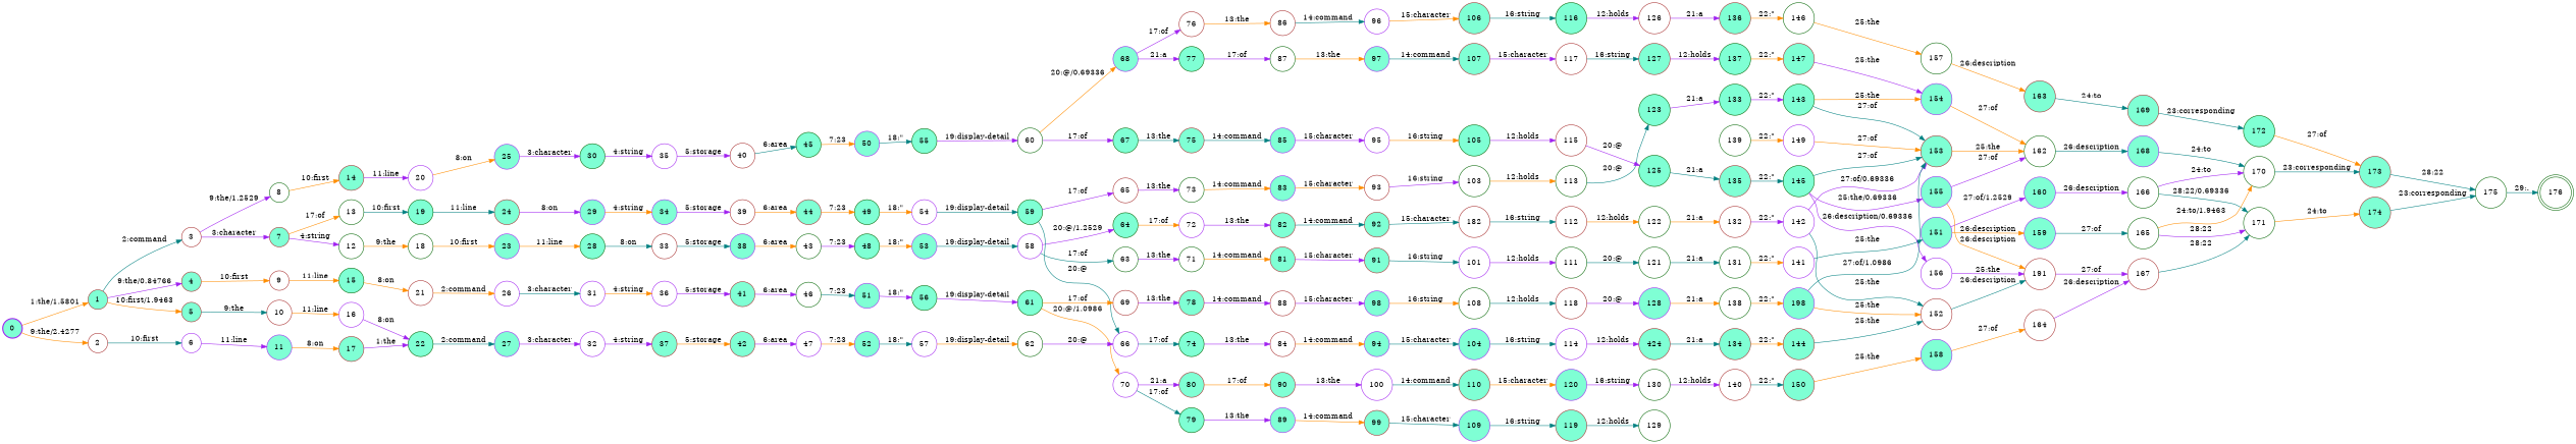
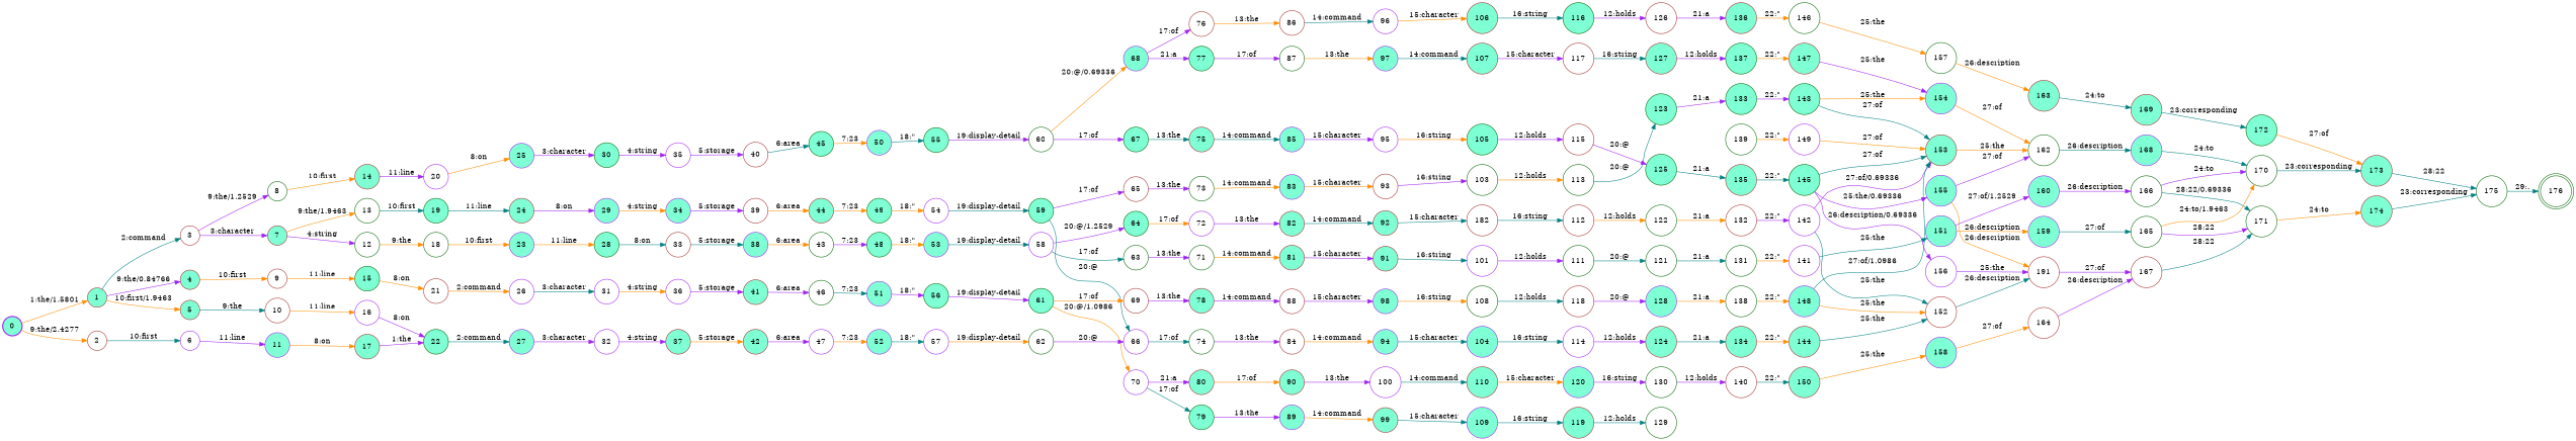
  digraph {
    nodesep=0.25
    rankdir=LR
    ranksep=0.4
    node [color=brown fillcolor=aquamarine fontsize=14 shape=circle style="solid,filled"]
    edge [color=purple fontsize=14]
    n1 [color=purple label=0 style="bold,filled"]
    n2 [label=1]
    n3 [fillcolor=white label=2]
    n4 [label=4]
    n5 [fillcolor=white label=3]
    n6 [label=5]
    n7 [color=purple fillcolor=white label=6]
    n8 [fillcolor=white label=9]
    n9 [color=darkgreen fillcolor=white label=8]
    n10 [label=7]
    n11 [fillcolor=white label=10]
    n12 [color=purple label=11]
    n13 [color=darkgreen label=15]
    n14 [label=14]
    n15 [color=darkgreen fillcolor=white label=13]
    n16 [color=darkgreen fillcolor=white label=12]
    n17 [color=purple fillcolor=white label=16]
    n18 [label=17]
    n19 [color=purple fillcolor=white label=20]
    n20 [color=darkgreen label=19]
    n21 [color=darkgreen fillcolor=white label=18]
    n22 [fillcolor=white label=21]
    n23 [color=darkgreen label=22]
    n24 [label=24]
    n25 [color=purple label=23]
    n26 [color=purple label=25]
    n27 [color=purple fillcolor=white label=26]
    n28 [color=purple label=27]
    n29 [color=darkgreen label=28]
    n30 [color=purple label=29]
    n31 [color=darkgreen label=30]
    n32 [color=purple fillcolor=white label=31]
    n33 [color=purple fillcolor=white label=32]
    n34 [fillcolor=white label=33]
    n35 [color=purple label=34]
    n36 [color=purple fillcolor=white label=35]
    n37 [color=purple fillcolor=white label=36]
    n38 [label=37]
    n39 [color=purple label=38]
    n40 [fillcolor=white label=39]
    n41 [fillcolor=white label=40]
    n42 [label=41]
    n43 [label=42]
    n44 [color=darkgreen fillcolor=white label=43]
    n45 [label=44]
    n46 [color=darkgreen label=45]
    n47 [color=darkgreen fillcolor=white label=46]
    n48 [color=purple fillcolor=white label=47]
    n49 [color=darkgreen label=48]
    n50 [color=darkgreen label=49]
    n51 [color=purple label=50]
    n52 [color=purple label=51]
    n53 [color=purple label=52]
    n54 [color=purple label=53]
    n55 [color=purple fillcolor=white label=54]
    n56 [color=darkgreen label=55]
    n57 [color=darkgreen label=56]
    n58 [color=purple fillcolor=white label=57]
    n59 [color=purple fillcolor=white label=58]
    n60 [color=darkgreen label=59]
    n61 [color=darkgreen fillcolor=white label=60]
    n62 [color=darkgreen label=61]
    n63 [color=darkgreen fillcolor=white label=62]
    n64 [color=darkgreen fillcolor=white label=63]
    n65 [color=darkgreen label=64]
    n66 [fillcolor=white label=65]
    n67 [color=purple fillcolor=white label=66]
    n68 [color=darkgreen label=67]
    n69 [color=purple label=68]
    n70 [fillcolor=white label=69]
    n71 [color=purple fillcolor=white label=70]
    n72 [color=darkgreen fillcolor=white label=71]
    n73 [color=purple fillcolor=white label=72]
    n74 [color=darkgreen fillcolor=white label=73]
-   n75 [color=darkgreen label=74]
+   n75 [color=darkgreen fillcolor=white label=74]
    n76 [label=75]
    n77 [fillcolor=white label=76]
    n78 [color=darkgreen label=77]
    n79 [label=78]
    n80 [color=darkgreen label=79]
    n81 [label=80]
    n82 [label=81]
    n83 [label=82]
    n84 [color=purple label=83]
    n85 [fillcolor=white label=84]
    n86 [color=purple label=85]
    n87 [fillcolor=white label=86]
    n88 [color=darkgreen fillcolor=white label=87]
    n89 [fillcolor=white label=88]
    n90 [color=purple label=89]
    n91 [label=90]
    n92 [label=91]
    n93 [label=92]
    n94 [fillcolor=white label=93]
    n95 [color=purple label=94]
    n96 [color=purple fillcolor=white label=95]
    n97 [color=purple fillcolor=white label=96]
    n98 [color=purple label=97]
    n99 [color=purple label=98]
    n100 [label=99]
    n101 [color=purple fillcolor=white label=100]
    n102 [color=purple fillcolor=white label=101]
    n103 [fillcolor=white label=182]
    n104 [color=darkgreen fillcolor=white label=103]
    n105 [color=purple label=104]
    n106 [color=darkgreen label=105]
    n107 [label=106]
    n108 [label=107]
    n109 [color=darkgreen fillcolor=white label=108]
    n110 [color=purple label=109]
    n111 [label=110]
    n112 [color=darkgreen fillcolor=white label=111]
    n113 [fillcolor=white label=112]
    n114 [color=darkgreen fillcolor=white label=113]
    n115 [color=purple fillcolor=white label=114]
    n116 [fillcolor=white label=115]
    n117 [color=darkgreen label=116]
    n118 [fillcolor=white label=117]
    n119 [fillcolor=white label=118]
    n120 [label=119]
    n121 [color=purple label=120]
    n122 [color=darkgreen fillcolor=white label=121]
    n123 [color=darkgreen fillcolor=white label=122]
    n124 [color=darkgreen label=123]
-   n125 [label=424]
+   n125 [label=124]
    n126 [color=darkgreen label=125]
    n127 [fillcolor=white label=126]
    n128 [label=127]
    n129 [color=purple label=128]
    n130 [color=darkgreen fillcolor=white label=129]
    n131 [color=darkgreen fillcolor=white label=130]
    n132 [color=darkgreen fillcolor=white label=131]
    n133 [fillcolor=white label=132]
    n134 [color=darkgreen label=133]
    n135 [label=134]
    n136 [label=135]
    n137 [label=136]
    n138 [color=darkgreen label=137]
    n139 [color=darkgreen fillcolor=white label=138]
    n140 [fillcolor=white label=140]
    n141 [color=purple fillcolor=white label=141]
    n142 [color=purple fillcolor=white label=142]
    n143 [color=darkgreen label=143]
    n144 [label=144]
    n145 [color=darkgreen label=145]
    n146 [color=darkgreen fillcolor=white label=146]
    n147 [label=147]
-   n148 [color=purple label=198]
+   n148 [color=purple label=148]
    n149 [color=darkgreen fillcolor=white label=139]
    n150 [color=purple fillcolor=white label=149]
    n151 [label=150]
    n152 [color=purple label=151]
    n153 [fillcolor=white label=152]
    n154 [label=153]
    n155 [color=purple label=154]
    n156 [color=purple label=155]
    n157 [color=purple fillcolor=white label=156]
    n158 [color=darkgreen fillcolor=white label=157]
    n159 [color=purple label=158]
    n160 [color=purple label=160]
    n161 [color=purple label=159]
    n162 [fillcolor=white label=191]
    n163 [color=darkgreen fillcolor=white label=162]
    n164 [label=163]
    n165 [fillcolor=white label=164]
    n166 [color=darkgreen fillcolor=white label=166]
    n167 [color=darkgreen fillcolor=white label=165]
    n168 [fillcolor=white label=167]
    n169 [color=purple label=168]
    n170 [label=169]
    n171 [color=darkgreen fillcolor=white label=170]
    n172 [color=darkgreen fillcolor=white label=171]
    n173 [color=darkgreen label=172]
    n174 [label=173]
    n175 [label=174]
    n176 [color=darkgreen fillcolor=white label=175]
    n177 [color=darkgreen fillcolor=white label=176 shape=doublecircle]
    n1 -> n2 [color=darkorange label="1:the/1.5801"]
    n1 -> n3 [color=darkorange label="9:the/2.4277"]
    n2 -> n4 [label="9:the/0.84766"]
    n2 -> n5 [color=teal label="2:command"]
    n2 -> n6 [color=darkorange label="10:first/1.9463"]
    n3 -> n7 [color=teal label="10:first"]
    n4 -> n8 [color=darkorange label="10:first"]
    n5 -> n9 [label="9:the/1.2529"]
    n5 -> n10 [label="3:character"]
    n6 -> n11 [color=teal label="9:the"]
    n7 -> n12 [label="11:line"]
    n8 -> n13 [color=darkorange label="11:line"]
    n9 -> n14 [color=darkorange label="10:first"]
-   n10 -> n15 [color=darkorange label="17:of"]
+   n10 -> n15 [color=darkorange label="9:the/1.9463"]
    n10 -> n16 [label="4:string"]
    n11 -> n17 [color=darkorange label="11:line"]
    n12 -> n18 [color=darkorange label="8:on"]
    n13 -> n22 [color=darkorange label="8:on"]
    n14 -> n19 [label="11:line"]
    n15 -> n20 [color=teal label="10:first"]
    n16 -> n21 [color=darkorange label="9:the"]
    n17 -> n23 [label="8:on"]
    n18 -> n23 [label="1:the"]
    n19 -> n26 [color=darkorange label="8:on"]
    n20 -> n24 [color=teal label="11:line"]
    n21 -> n25 [color=darkorange label="10:first"]
    n22 -> n27 [color=darkorange label="2:command"]
    n23 -> n28 [color=teal label="2:command"]
    n24 -> n30 [label="8:on"]
    n25 -> n29 [color=darkorange label="11:line"]
    n26 -> n31 [label="3:character"]
    n27 -> n32 [color=teal label="3:character"]
    n28 -> n33 [label="3:character"]
    n29 -> n34 [color=teal label="8:on"]
    n30 -> n35 [color=darkorange label="4:string"]
    n31 -> n36 [label="4:string"]
    n32 -> n37 [color=darkorange label="4:string"]
    n33 -> n38 [label="4:string"]
    n34 -> n39 [color=teal label="5:storage"]
    n35 -> n40 [label="5:storage"]
    n36 -> n41 [label="5:storage"]
    n37 -> n42 [label="5:storage"]
    n38 -> n43 [color=darkorange label="5:storage"]
    n39 -> n44 [color=darkorange label="6:area"]
    n40 -> n45 [color=darkorange label="6:area"]
    n41 -> n46 [color=teal label="6:area"]
    n42 -> n47 [label="6:area"]
    n43 -> n48 [label="6:area"]
    n44 -> n49 [label="7:23"]
    n45 -> n50 [color=darkorange label="7:23"]
    n46 -> n51 [color=darkorange label="7:23"]
    n47 -> n52 [color=teal label="7:23"]
    n48 -> n53 [color=darkorange label="7:23"]
    n49 -> n54 [color=darkorange label="18:&quot;"]
    n50 -> n55 [color=darkorange label="18:&quot;"]
    n51 -> n56 [color=teal label="18:&quot;"]
    n52 -> n57 [label="18:&quot;"]
    n53 -> n58 [color=teal label="18:&quot;"]
    n54 -> n59 [color=teal label="19:display-detail"]
    n55 -> n60 [color=teal label="19:display-detail"]
    n56 -> n61 [label="19:display-detail"]
    n57 -> n62 [label="19:display-detail"]
    n58 -> n63 [color=darkorange label="19:display-detail"]
    n59 -> n64 [color=teal label="17:of"]
    n59 -> n65 [label="20:@/1.2529"]
    n60 -> n66 [label="17:of"]
    n60 -> n67 [color=teal label="20:@"]
    n61 -> n68 [label="17:of"]
    n61 -> n69 [color=darkorange label="20:@/0.69336"]
    n62 -> n70 [color=darkorange label="17:of"]
    n62 -> n71 [color=darkorange label="20:@/1.0986"]
    n63 -> n67 [label="20:@"]
    n64 -> n72 [label="13:the"]
    n65 -> n73 [color=darkorange label="17:of"]
    n66 -> n74 [label="13:the"]
    n67 -> n75 [color=teal label="17:of"]
    n68 -> n76 [color=teal label="13:the"]
    n69 -> n77 [label="17:of"]
    n69 -> n78 [label="21:a"]
    n70 -> n79 [label="13:the"]
    n71 -> n80 [color=teal label="17:of"]
    n71 -> n81 [label="21:a"]
    n72 -> n82 [color=darkorange label="14:command"]
    n73 -> n83 [label="13:the"]
    n74 -> n84 [color=darkorange label="14:command"]
    n75 -> n85 [label="13:the"]
    n76 -> n86 [color=teal label="14:command"]
    n77 -> n87 [color=darkorange label="13:the"]
    n78 -> n88 [label="17:of"]
    n79 -> n89 [label="14:command"]
    n80 -> n90 [label="13:the"]
    n81 -> n91 [color=darkorange label="17:of"]
    n82 -> n92 [label="15:character"]
    n83 -> n93 [color=teal label="14:command"]
    n84 -> n94 [color=darkorange label="15:character"]
    n85 -> n95 [color=darkorange label="14:command"]
    n86 -> n96 [label="15:character"]
    n87 -> n97 [color=teal label="14:command"]
    n88 -> n98 [color=darkorange label="13:the"]
    n89 -> n99 [label="15:character"]
    n90 -> n100 [color=darkorange label="14:command"]
    n91 -> n101 [label="13:the"]
    n92 -> n102 [color=teal label="16:string"]
    n93 -> n103 [color=teal label="15:character"]
    n94 -> n104 [label="16:string"]
    n95 -> n105 [color=teal label="15:character"]
    n96 -> n106 [color=darkorange label="16:string"]
    n97 -> n107 [color=darkorange label="15:character"]
    n98 -> n108 [color=teal label="14:command"]
    n99 -> n109 [color=darkorange label="16:string"]
    n100 -> n110 [color=teal label="15:character"]
    n101 -> n111 [color=teal label="14:command"]
    n102 -> n112 [label="12:holds"]
    n103 -> n113 [color=teal label="16:string"]
    n104 -> n114 [color=darkorange label="12:holds"]
    n105 -> n115 [color=teal label="16:string"]
    n106 -> n116 [label="12:holds"]
    n107 -> n117 [color=teal label="16:string"]
    n108 -> n118 [label="15:character"]
    n109 -> n119 [color=teal label="12:holds"]
    n110 -> n120 [color=teal label="16:string"]
    n111 -> n121 [color=darkorange label="15:character"]
    n112 -> n122 [color=teal label="20:@"]
    n113 -> n123 [color=darkorange label="12:holds"]
    n114 -> n124 [color=teal label="20:@"]
    n115 -> n125 [label="12:holds"]
    n116 -> n126 [label="20:@"]
    n117 -> n127 [label="12:holds"]
    n118 -> n128 [color=teal label="16:string"]
    n119 -> n129 [label="20:@"]
    n120 -> n130 [color=teal label="12:holds"]
    n121 -> n131 [label="16:string"]
    n122 -> n132 [color=teal label="21:a"]
    n123 -> n133 [color=darkorange label="21:a"]
    n124 -> n134 [label="21:a"]
    n125 -> n135 [color=teal label="21:a"]
    n126 -> n136 [color=teal label="21:a"]
    n127 -> n137 [label="21:a"]
    n128 -> n138 [label="12:holds"]
    n129 -> n139 [color=darkorange label="21:a"]
    n131 -> n140 [label="12:holds"]
    n132 -> n141 [color=darkorange label="22:&quot;"]
    n133 -> n142 [label="22:&quot;"]
    n134 -> n143 [label="22:&quot;"]
    n135 -> n144 [color=darkorange label="22:&quot;"]
    n136 -> n145 [color=teal label="22:&quot;"]
    n137 -> n146 [color=darkorange label="22:&quot;"]
    n138 -> n147 [color=darkorange label="22:&quot;"]
    n139 -> n148 [color=darkorange label="22:&quot;"]
    n140 -> n151 [color=teal label="22:&quot;"]
    n141 -> n152 [color=teal label="25:the"]
    n142 -> n153 [color=teal label="25:the"]
    n142 -> n154 [label="27:of/0.69336"]
    n143 -> n154 [color=teal label="27:of"]
    n143 -> n155 [color=darkorange label="25:the"]
    n144 -> n153 [color=teal label="25:the"]
    n145 -> n154 [color=teal label="27:of"]
    n145 -> n156 [label="25:the/0.69336"]
    n145 -> n157 [label="26:description/0.69336"]
    n146 -> n158 [color=darkorange label="25:the"]
    n147 -> n155 [label="25:the"]
    n148 -> n153 [color=darkorange label="25:the"]
    n148 -> n154 [color=teal label="27:of/1.0986"]
    n149 -> n150 [color=darkorange label="22:&quot;"]
    n150 -> n154 [color=darkorange label="27:of"]
    n151 -> n159 [color=darkorange label="25:the"]
    n152 -> n160 [label="27:of/1.2529"]
    n152 -> n161 [color=darkorange label="26:description"]
    n153 -> n162 [color=teal label="26:description"]
    n154 -> n163 [color=darkorange label="25:the"]
    n155 -> n163 [color=darkorange label="27:of"]
    n156 -> n162 [color=darkorange label="26:description"]
    n156 -> n163 [label="27:of"]
    n157 -> n162 [label="25:the"]
    n158 -> n164 [color=darkorange label="26:description"]
    n159 -> n165 [color=darkorange label="27:of"]
    n160 -> n166 [label="26:description"]
    n161 -> n167 [color=teal label="27:of"]
    n162 -> n168 [label="27:of"]
    n163 -> n169 [color=teal label="26:description"]
    n164 -> n170 [color=teal label="24:to"]
    n165 -> n168 [label="26:description"]
    n166 -> n171 [label="24:to"]
    n166 -> n172 [color=teal label="28:22/0.69336"]
    n167 -> n171 [color=darkorange label="24:to/1.9463"]
    n167 -> n172 [label="28:22"]
    n168 -> n172 [color=teal label="28:22"]
    n169 -> n171 [color=teal label="24:to"]
    n170 -> n173 [color=teal label="23:corresponding"]
    n171 -> n174 [color=teal label="23:corresponding"]
    n172 -> n175 [color=darkorange label="24:to"]
    n173 -> n174 [color=darkorange label="27:of"]
    n174 -> n176 [color=teal label="28:22"]
    n175 -> n176 [color=teal label="23:corresponding"]
    n176 -> n177 [color=teal label="29:."]
  }
